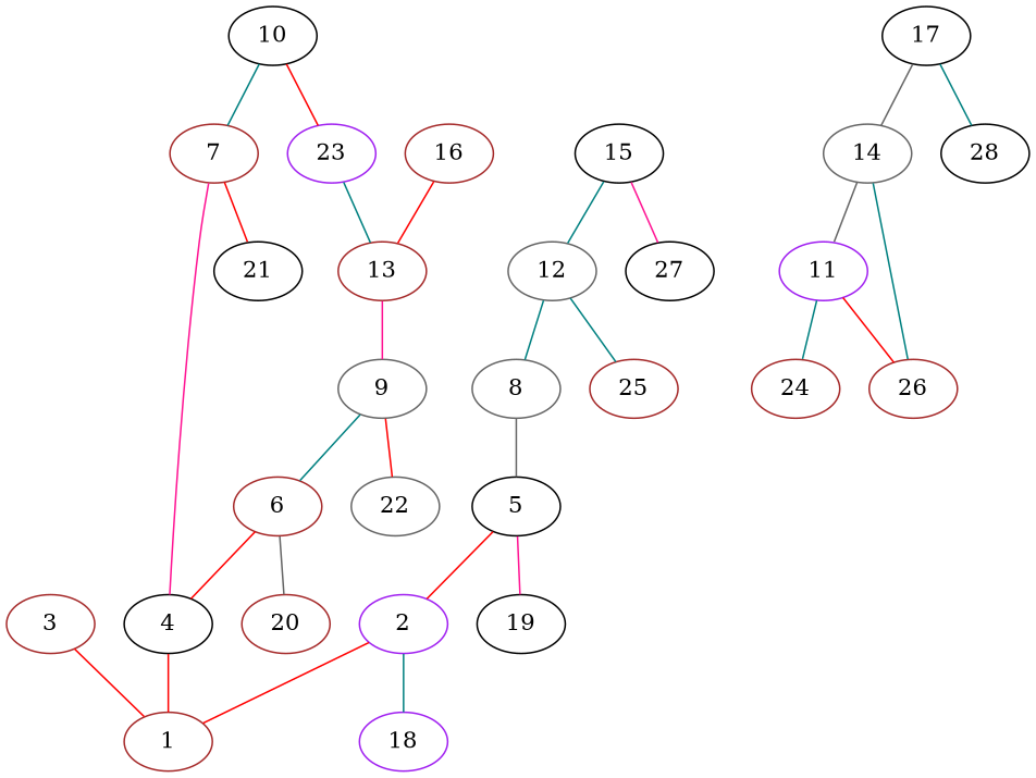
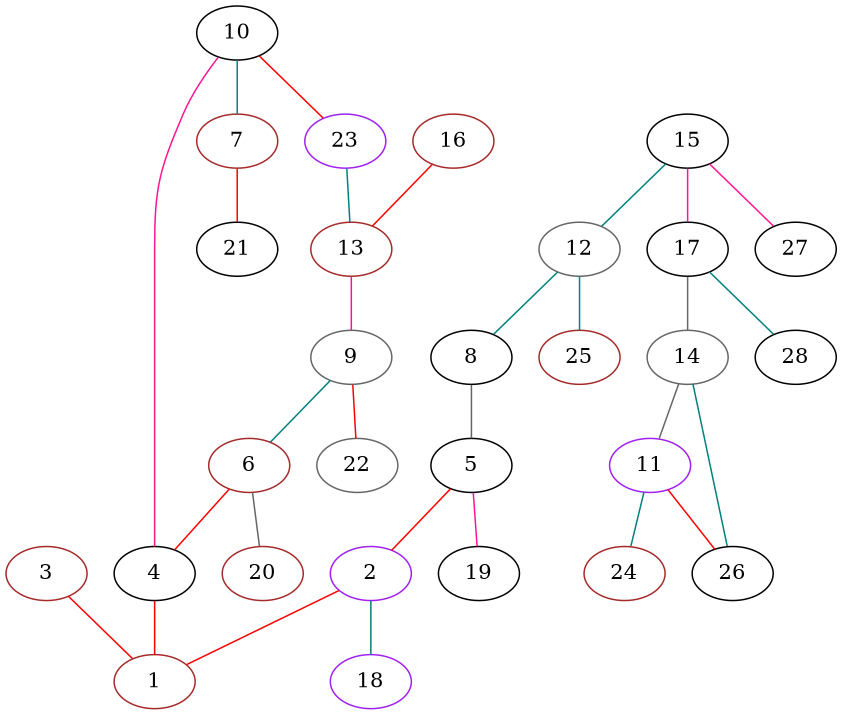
  graph {
    node [chem=C color=brown]
    edge [color=red valence=1]
    2 [color=purple]
    1
    18 [chem=H color=purple]
    3 [chem=O]
    4 [color=black]
    5 [color=black]
    19 [chem=H color=black]
    6
    20 [chem=H]
    7
    21 [chem=H color=black]
-   8 [color=gray40]
+   8 [color=black]
    9 [color=gray40]
    22 [chem=H color=gray40]
    10 [color=black]
    23 [chem=H color=purple]
    13
    11 [color=purple]
    24 [chem=H]
-   26 [chem=H]
+   26 [chem=H color=black]
    12 [color=gray40]
    25 [chem=H]
    14 [color=gray40]
    15 [color=black]
    17 [color=black]
    27 [chem=H color=black]
    28 [chem=H color=black]
    16 [chem=F]
    2 -- 1
    2 -- 18 [color=teal]
    3 -- 1 [valence=2]
    4 -- 1
    5 -- 2 [valence=2]
    5 -- 19 [color=deeppink]
    6 -- 4 [valence=2]
    6 -- 20 [color=gray40]
-   7 -- 4 [color=deeppink]
+   10 -- 4 [color=deeppink]
    7 -- 21
    8 -- 5 [color=gray40]
    9 -- 6 [color=teal]
    9 -- 22
    10 -- 7 [color=teal valence=2]
    10 -- 23
    23 -- 13 [color=teal]
    13 -- 9 [color=deeppink valence=2]
    11 -- 24 [color=teal]
    11 -- 26 [valence=2]
    12 -- 8 [color=teal]
    12 -- 25 [color=teal]
    14 -- 11 [color=gray40]
    14 -- 26 [color=teal]
    15 -- 12 [color=teal valence=2]
+   15 -- 17 [color=deeppink]
    15 -- 27 [color=deeppink]
    17 -- 14 [color=gray40 valence=2]
    17 -- 28 [color=teal]
    16 -- 13
  }
